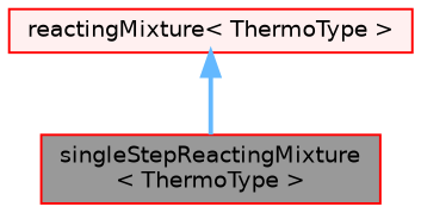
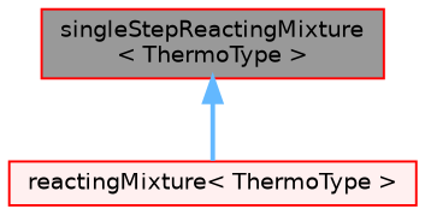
  digraph {
    node [color=red fontname=Helvetica fontsize=10 shape=box style=filled]
    n1 [fillcolor=grey60 fontcolor=black height=0.2 label="singleStepReactingMixture\l\< ThermoType \>" width=0.4]
    n2 [fillcolor="#FFF0F0" height=0.2 label="reactingMixture\< ThermoType \>" width=0.4]
-   n2 -> n1 [color=steelblue1 dir=back fontname=Helvetica fontsize=10 labelfontname=Helvetica labelfontsize=10 style=bold]
+   n1 -> n2 [color=steelblue1 dir=back fontname=Helvetica fontsize=10 labelfontname=Helvetica labelfontsize=10 style=bold]
  }
